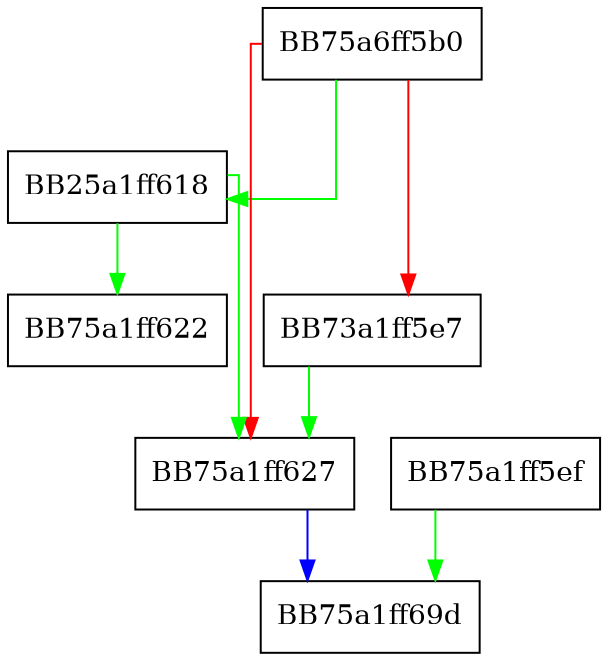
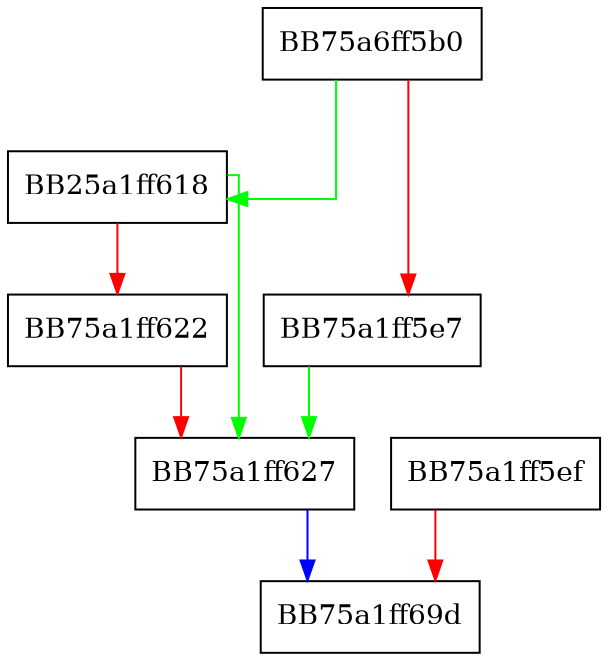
  digraph {
    splines=ortho
    node [shape=box]
    edge [color=red]
    n1 [label=BB75a6ff5b0]
    n2 [label=BB25a1ff618]
-   BB75a1ff5e7 [label=BB73a1ff5e7]
+   BB75a1ff5e7
    BB75a1ff627
    BB75a1ff622
    n6 [label=BB75a1ff69d]
    BB75a1ff5ef
    n1 -> n2 [color=green]
    n1 -> BB75a1ff5e7
    n2 -> BB75a1ff627 [color=green]
-   n2 -> BB75a1ff622 [color=green]
+   n2 -> BB75a1ff622
    BB75a1ff5e7 -> BB75a1ff627 [color=green]
    BB75a1ff627 -> n6 [color=blue]
-   n1 -> BB75a1ff627
-   BB75a1ff5ef -> n6 [color=green]
+   BB75a1ff622 -> BB75a1ff627
+   BB75a1ff5ef -> n6
  }
